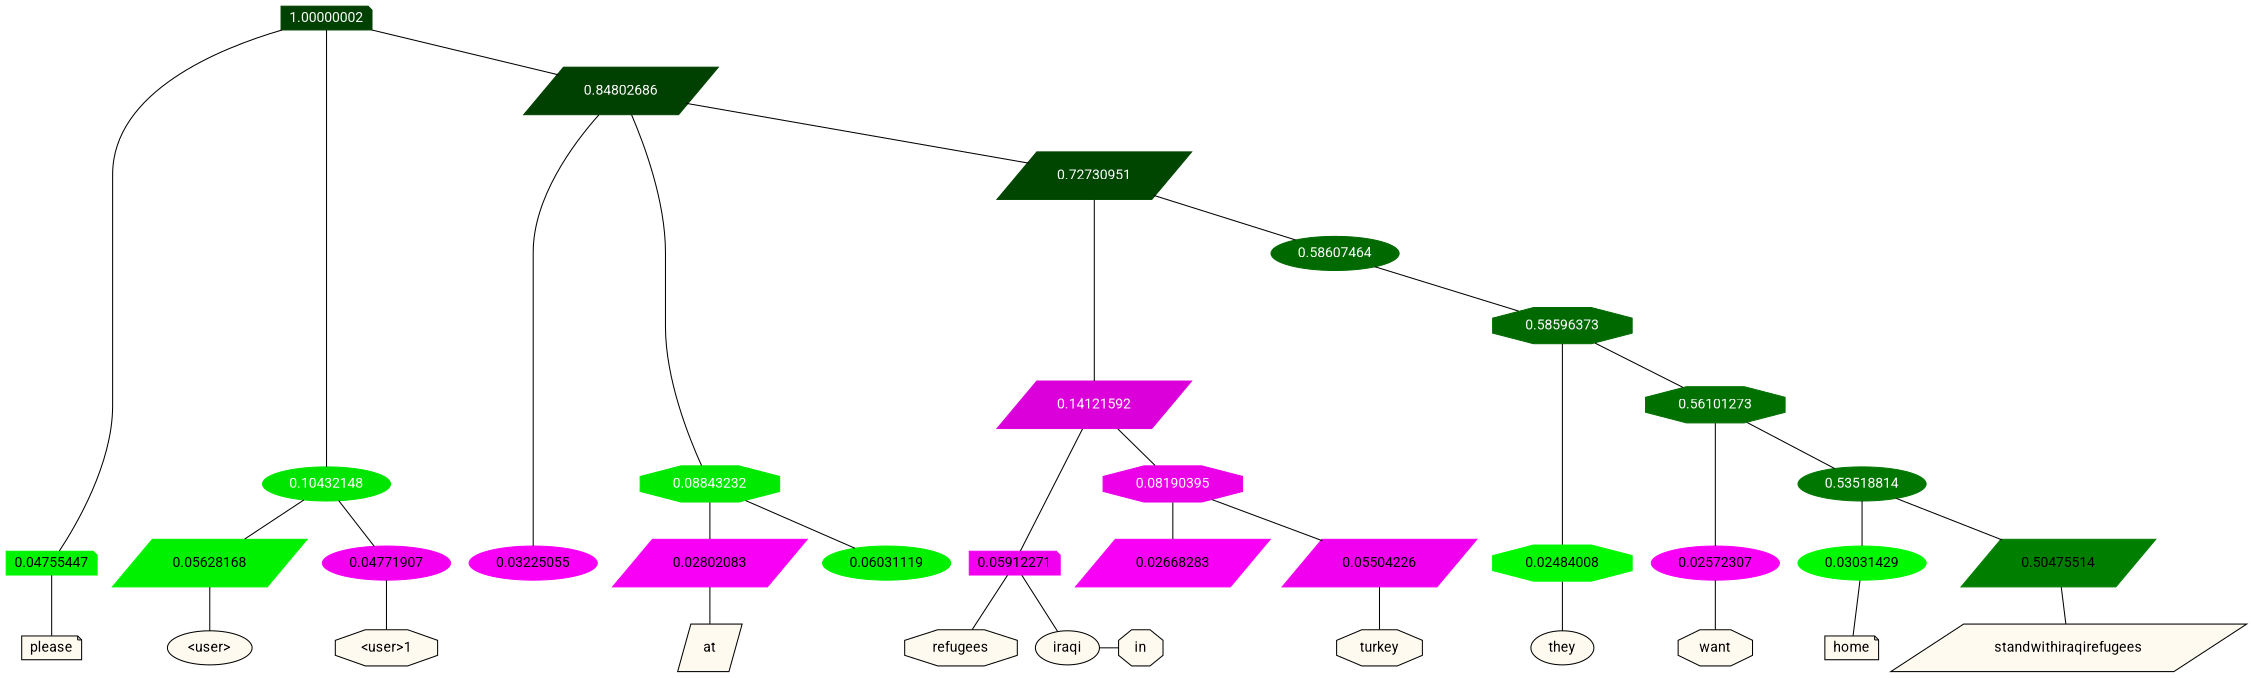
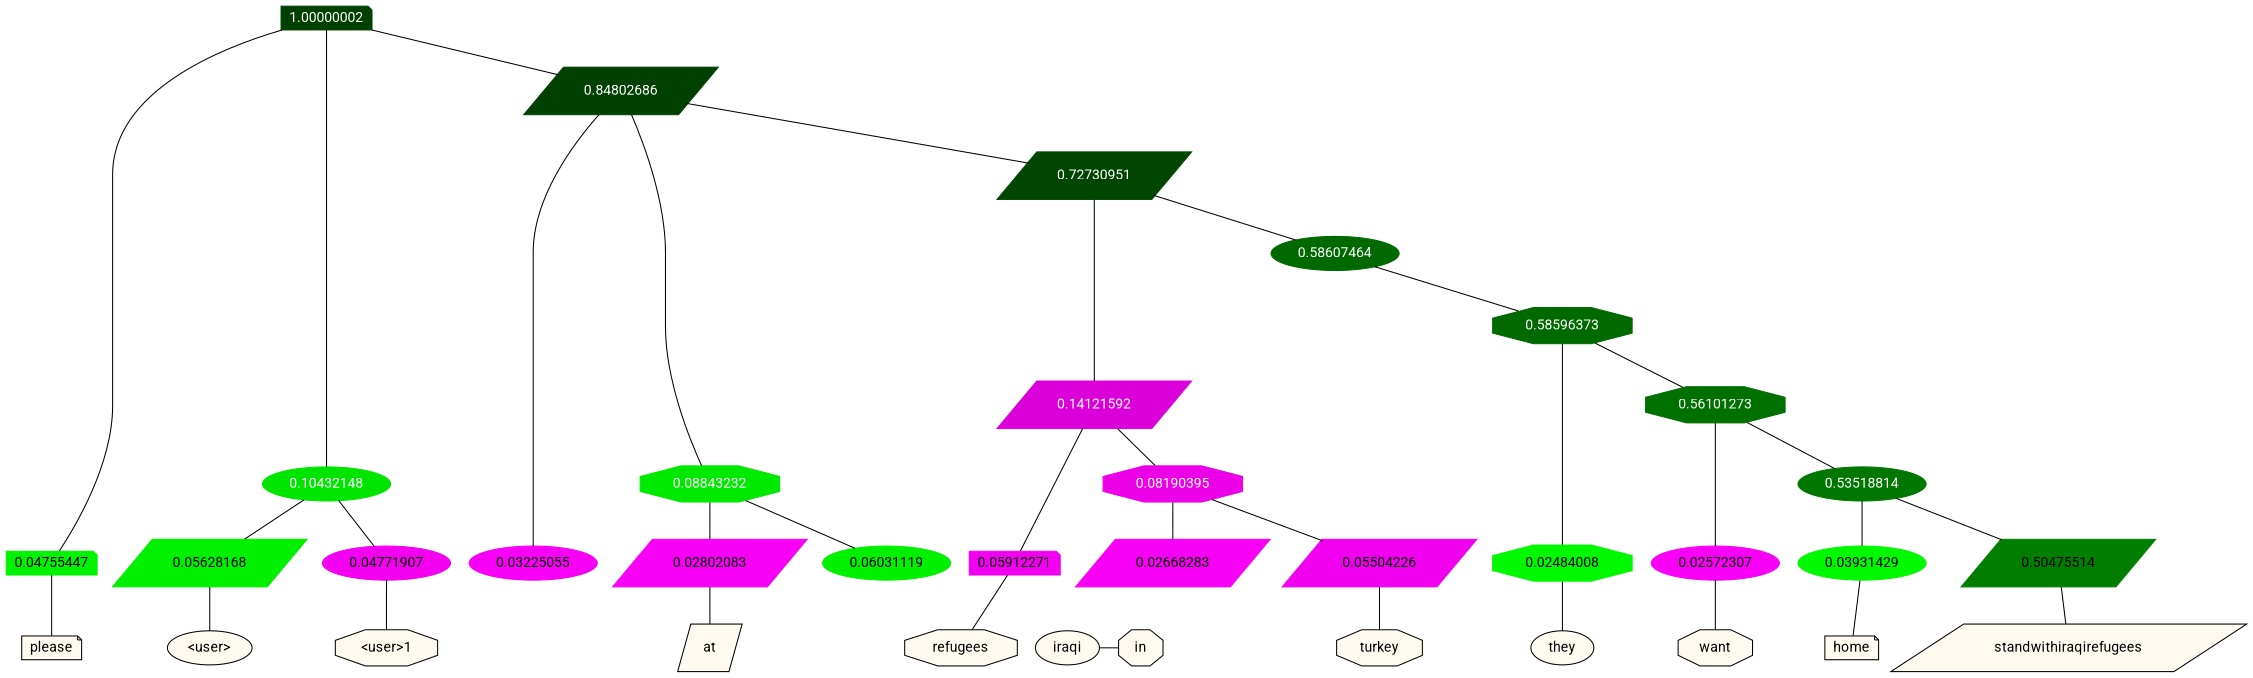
  graph {
    fontname=Roboto
    node [color=black fontname=Roboto format=png nodesep=0.001 ordering=out overlap_scaling=0.01 ranksep=0.001 shape=ellipse style=filled fontcolor=black]
    edge [fontname=Roboto]
    n1 [fillcolor=floralwhite height=0.15 label="\<user\>" style="filled,solid" width=0.15 fontcolor=""]
    n2 [fillcolor=floralwhite height=0.15 label="\<user\>1" shape=octagon style="filled,solid" width=0.15 fontcolor=""]
    n3 [fillcolor=floralwhite height=0.15 label=please shape=note style="filled,solid" width=0.15 fontcolor=""]
    n4 [fillcolor=floralwhite height=0.15 label=at shape=parallelogram style="filled,solid" width=0.15 fontcolor=""]
    n5 [fillcolor=floralwhite height=0.15 label=refugees shape=octagon style="filled,solid" width=0.15 fontcolor=""]
    n6 [fillcolor=floralwhite height=0.15 label=iraqi style="filled,solid" width=0.15 fontcolor=""]
    n7 [fillcolor=floralwhite height=0.15 label=in shape=octagon style="filled,solid" width=0.15 fontcolor=""]
    n8 [fillcolor=floralwhite height=0.15 label=turkey shape=octagon style="filled,solid" width=0.15 fontcolor=""]
    n9 [fillcolor=floralwhite height=0.15 label=they style="filled,solid" width=0.15 fontcolor=""]
    n10 [fillcolor=floralwhite height=0.15 label=want shape=octagon style="filled,solid" width=0.15 fontcolor=""]
    n11 [fillcolor=floralwhite height=0.15 label=home shape=note style="filled,solid" width=0.15 fontcolor=""]
    n12 [fillcolor=floralwhite height=0.15 label=standwithiraqirefugees shape=parallelogram style="filled,solid" width=0.15 fontcolor=""]
    n13 [color="0.334 1.000 0.944" height=0.15 label=0.05628168 shape=parallelogram width=0.15]
    n14 [color="0.835 1.000 0.952" height=0.15 label=0.04771907 width=0.15]
    n15 [color="0.334 1.000 0.952" height=0.15 label=0.04755447 shape=note width=0.15]
    n16 [color="0.835 1.000 0.968" height=0.15 label=0.03225055 width=0.15]
    n17 [color="0.835 1.000 0.972" height=0.15 label=0.02802083 shape=parallelogram width=0.15]
    n18 [color="0.334 1.000 0.940" height=0.15 label=0.06031119 width=0.15]
    n19 [color="0.835 1.000 0.941" height=0.15 label=0.05912271 shape=note width=0.15]
    n20 [color="0.835 1.000 0.973" height=0.15 label=0.02668283 shape=parallelogram width=0.15]
    n21 [color="0.835 1.000 0.945" height=0.15 label=0.05504226 shape=parallelogram width=0.15]
    n22 [color="0.334 1.000 0.975" height=0.15 label=0.02484008 shape=octagon width=0.15]
    n23 [color="0.835 1.000 0.974" height=0.15 label=0.02572307 width=0.15]
-   n24 [color="0.334 1.000 0.970" height=0.15 label=0.03031429 width=0.15]
+   n24 [color="0.334 1.000 0.970" height=0.15 label=0.03931429 width=0.15]
    n25 [color="0.334 1.000 0.495" height=0.15 label=0.50475514 shape=parallelogram width=0.15]
    n26 [color="0.334 1.000 0.250" fontcolor=grey99 height=0.15 label=1.00000002 shape=note width=0.15]
    n27 [color="0.334 1.000 0.896" fontcolor=grey99 height=0.15 label=0.10432148 width=0.15]
    n28 [color="0.334 1.000 0.250" fontcolor=grey99 height=0.15 label=0.84802686 shape=parallelogram width=0.15]
    n29 [color="0.334 1.000 0.912" fontcolor=grey99 height=0.15 label=0.08843232 shape=octagon width=0.15]
    n30 [color="0.334 1.000 0.273" fontcolor=grey99 height=0.15 label=0.72730951 shape=parallelogram width=0.15]
    n31 [color="0.835 1.000 0.859" fontcolor=grey99 height=0.15 label=0.14121592 shape=parallelogram width=0.15]
    n32 [color="0.334 1.000 0.414" fontcolor=grey99 height=0.15 label=0.58607464 width=0.15]
    n33 [color="0.835 1.000 0.918" fontcolor=grey99 height=0.15 label=0.08190395 shape=octagon width=0.15]
    n34 [color="0.334 1.000 0.414" fontcolor=grey99 height=0.15 label=0.58596373 shape=octagon width=0.15]
    n35 [color="0.334 1.000 0.439" fontcolor=grey99 height=0.15 label=0.56101273 shape=octagon width=0.15]
    n36 [color="0.334 1.000 0.465" fontcolor=grey99 height=0.15 label=0.53518814 width=0.15]
    subgraph sub_1 {
      rank=same
      n1
      n2
      n3
      n4
      n5
      n6
      n7
      n8
      n9
      n10
      n11
      n12
    }
    subgraph sub_2 {
      rank=same
      n13
      n14
      n15
      n16
      n17
      n18
      n19
      n20
      n21
      n22
      n23
      n24
      n25
    }
    n6 -- n7
    n13 -- n1
    n14 -- n2
    n15 -- n3
    n17 -- n4
    n19 -- n5
-   n19 -- n6
    n21 -- n8
    n22 -- n9
    n23 -- n10
    n24 -- n11
    n25 -- n12
    n26 -- n15
    n26 -- n27
    n26 -- n28
    n27 -- n13
    n27 -- n14
    n28 -- n16
    n28 -- n29
    n28 -- n30
    n29 -- n17
    n29 -- n18
    n30 -- n31
    n30 -- n32
    n31 -- n19
    n31 -- n33
    n32 -- n34
    n33 -- n20
    n33 -- n21
    n34 -- n22
    n34 -- n35
    n35 -- n23
    n35 -- n36
    n36 -- n24
    n36 -- n25
  }
